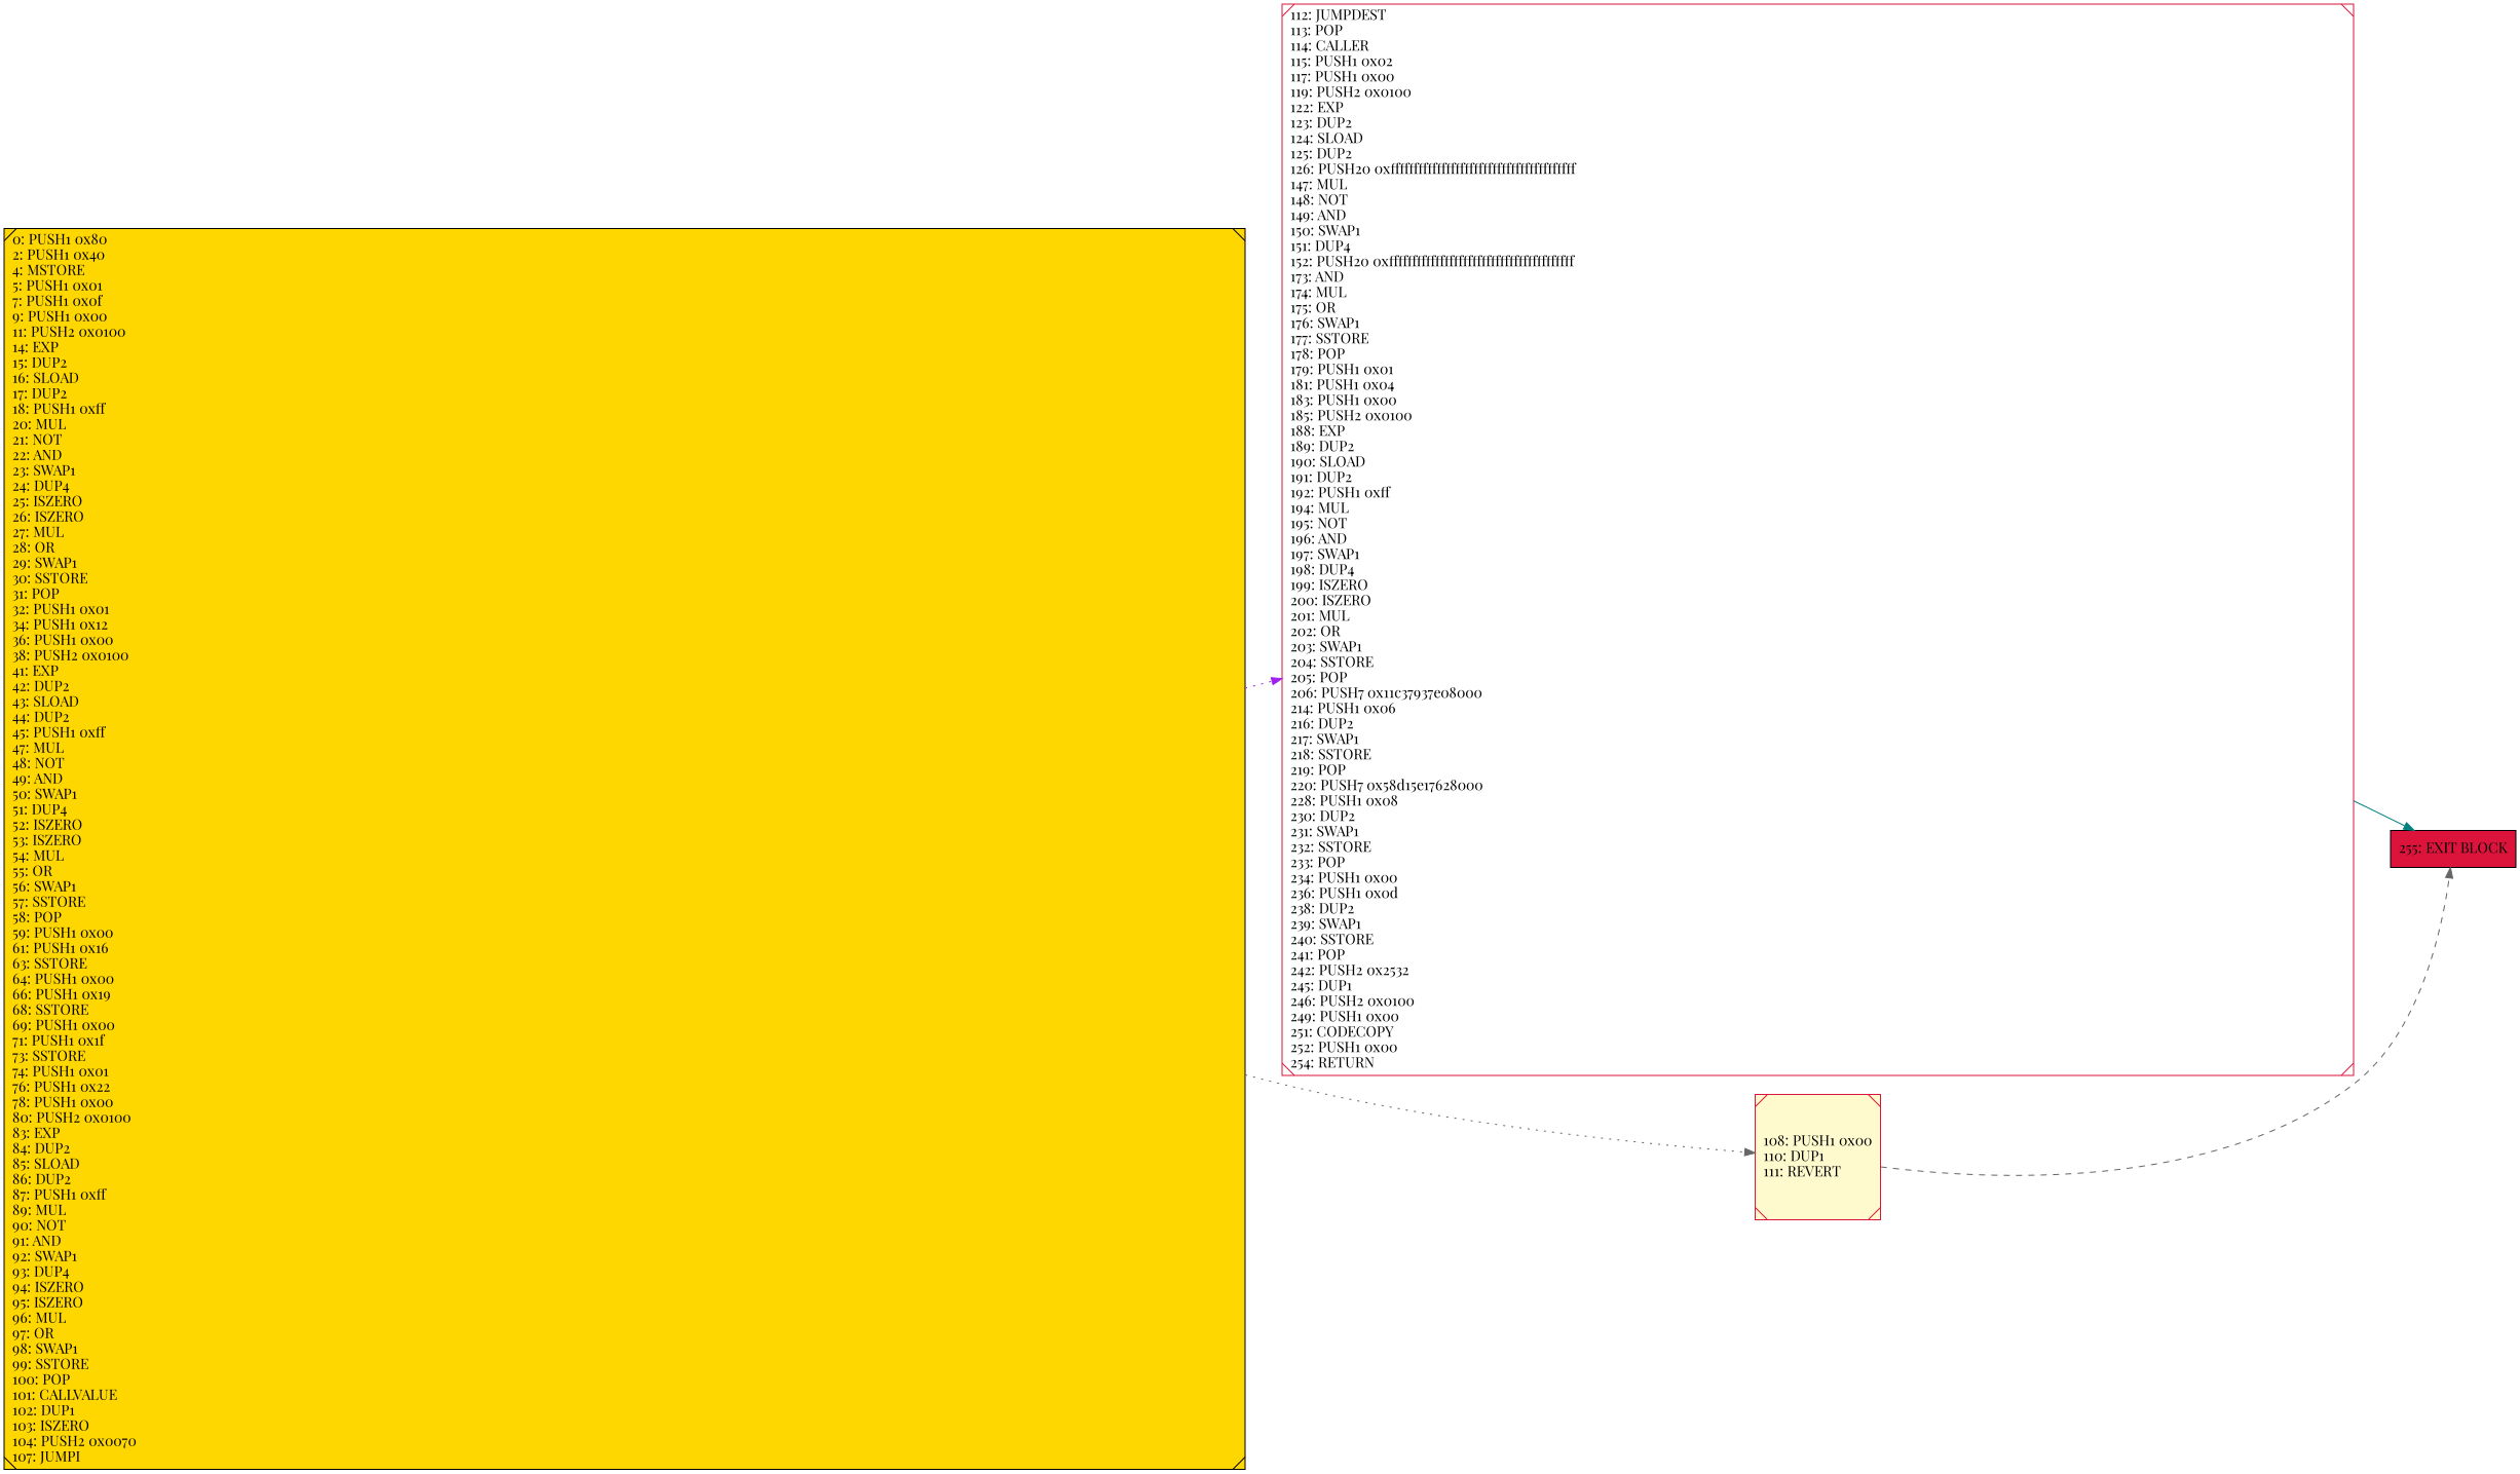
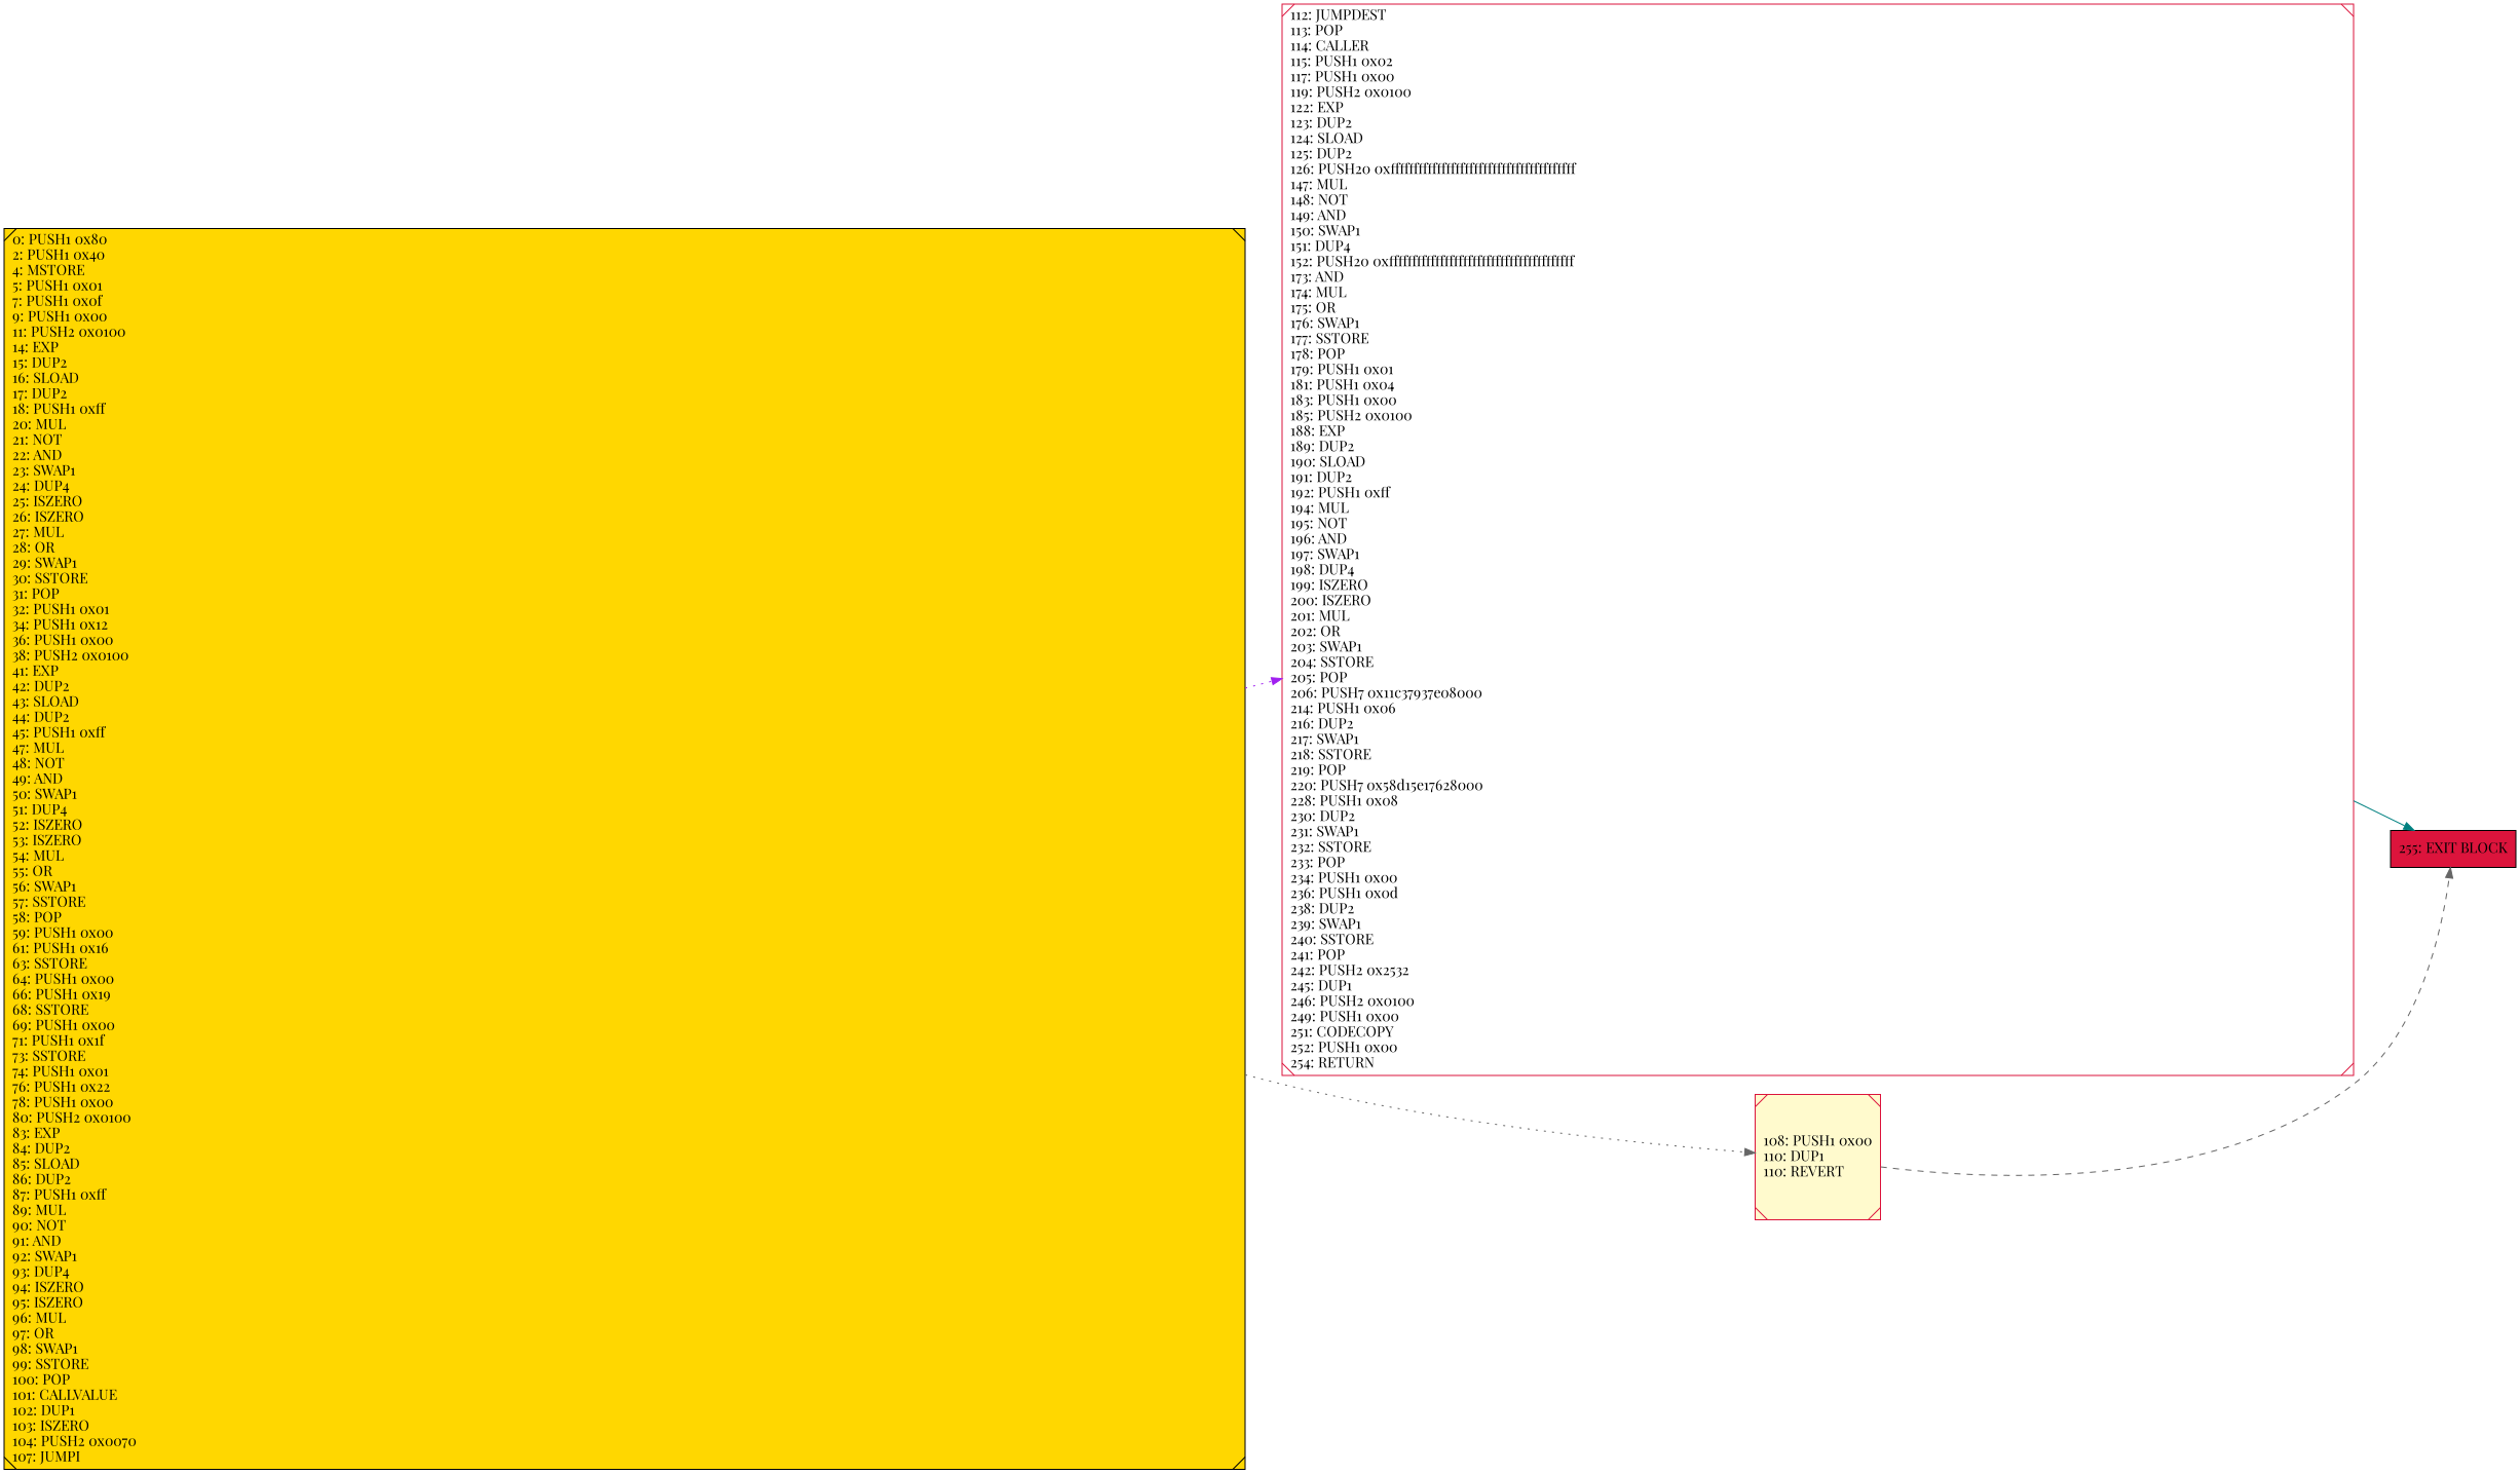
  digraph {
    rankdir=LR
    fontname="Playfair Display"
    node [color=crimson fontcolor=black fontname="Playfair Display" shape=Msquare style=filled]
    edge [color=gray40 style=dotted fontname="Playfair Display"]
    n1 [fillcolor=white label="112: JUMPDEST\l113: POP\l114: CALLER\l115: PUSH1 0x02\l117: PUSH1 0x00\l119: PUSH2 0x0100\l122: EXP\l123: DUP2\l124: SLOAD\l125: DUP2\l126: PUSH20 0xffffffffffffffffffffffffffffffffffffffff\l147: MUL\l148: NOT\l149: AND\l150: SWAP1\l151: DUP4\l152: PUSH20 0xffffffffffffffffffffffffffffffffffffffff\l173: AND\l174: MUL\l175: OR\l176: SWAP1\l177: SSTORE\l178: POP\l179: PUSH1 0x01\l181: PUSH1 0x04\l183: PUSH1 0x00\l185: PUSH2 0x0100\l188: EXP\l189: DUP2\l190: SLOAD\l191: DUP2\l192: PUSH1 0xff\l194: MUL\l195: NOT\l196: AND\l197: SWAP1\l198: DUP4\l199: ISZERO\l200: ISZERO\l201: MUL\l202: OR\l203: SWAP1\l204: SSTORE\l205: POP\l206: PUSH7 0x11c37937e08000\l214: PUSH1 0x06\l216: DUP2\l217: SWAP1\l218: SSTORE\l219: POP\l220: PUSH7 0x58d15e17628000\l228: PUSH1 0x08\l230: DUP2\l231: SWAP1\l232: SSTORE\l233: POP\l234: PUSH1 0x00\l236: PUSH1 0x0d\l238: DUP2\l239: SWAP1\l240: SSTORE\l241: POP\l242: PUSH2 0x2532\l245: DUP1\l246: PUSH2 0x0100\l249: PUSH1 0x00\l251: CODECOPY\l252: PUSH1 0x00\l254: RETURN\l"]
    n2 [color=black fillcolor=crimson label="255: EXIT BLOCK\l" shape=box]
    n3 [color=black fillcolor=gold label="0: PUSH1 0x80\l2: PUSH1 0x40\l4: MSTORE\l5: PUSH1 0x01\l7: PUSH1 0x0f\l9: PUSH1 0x00\l11: PUSH2 0x0100\l14: EXP\l15: DUP2\l16: SLOAD\l17: DUP2\l18: PUSH1 0xff\l20: MUL\l21: NOT\l22: AND\l23: SWAP1\l24: DUP4\l25: ISZERO\l26: ISZERO\l27: MUL\l28: OR\l29: SWAP1\l30: SSTORE\l31: POP\l32: PUSH1 0x01\l34: PUSH1 0x12\l36: PUSH1 0x00\l38: PUSH2 0x0100\l41: EXP\l42: DUP2\l43: SLOAD\l44: DUP2\l45: PUSH1 0xff\l47: MUL\l48: NOT\l49: AND\l50: SWAP1\l51: DUP4\l52: ISZERO\l53: ISZERO\l54: MUL\l55: OR\l56: SWAP1\l57: SSTORE\l58: POP\l59: PUSH1 0x00\l61: PUSH1 0x16\l63: SSTORE\l64: PUSH1 0x00\l66: PUSH1 0x19\l68: SSTORE\l69: PUSH1 0x00\l71: PUSH1 0x1f\l73: SSTORE\l74: PUSH1 0x01\l76: PUSH1 0x22\l78: PUSH1 0x00\l80: PUSH2 0x0100\l83: EXP\l84: DUP2\l85: SLOAD\l86: DUP2\l87: PUSH1 0xff\l89: MUL\l90: NOT\l91: AND\l92: SWAP1\l93: DUP4\l94: ISZERO\l95: ISZERO\l96: MUL\l97: OR\l98: SWAP1\l99: SSTORE\l100: POP\l101: CALLVALUE\l102: DUP1\l103: ISZERO\l104: PUSH2 0x0070\l107: JUMPI\l"]
-   n4 [fillcolor=lemonchiffon label="108: PUSH1 0x00\l110: DUP1\l111: REVERT\l"]
+   n4 [fillcolor=lemonchiffon label="108: PUSH1 0x00\l110: DUP1\l110: REVERT\l"]
    n1 -> n2 [color=teal style=solid]
    n3 -> n1 [color=purple]
    n3 -> n4
    n4 -> n2 [style=dashed]
  }
